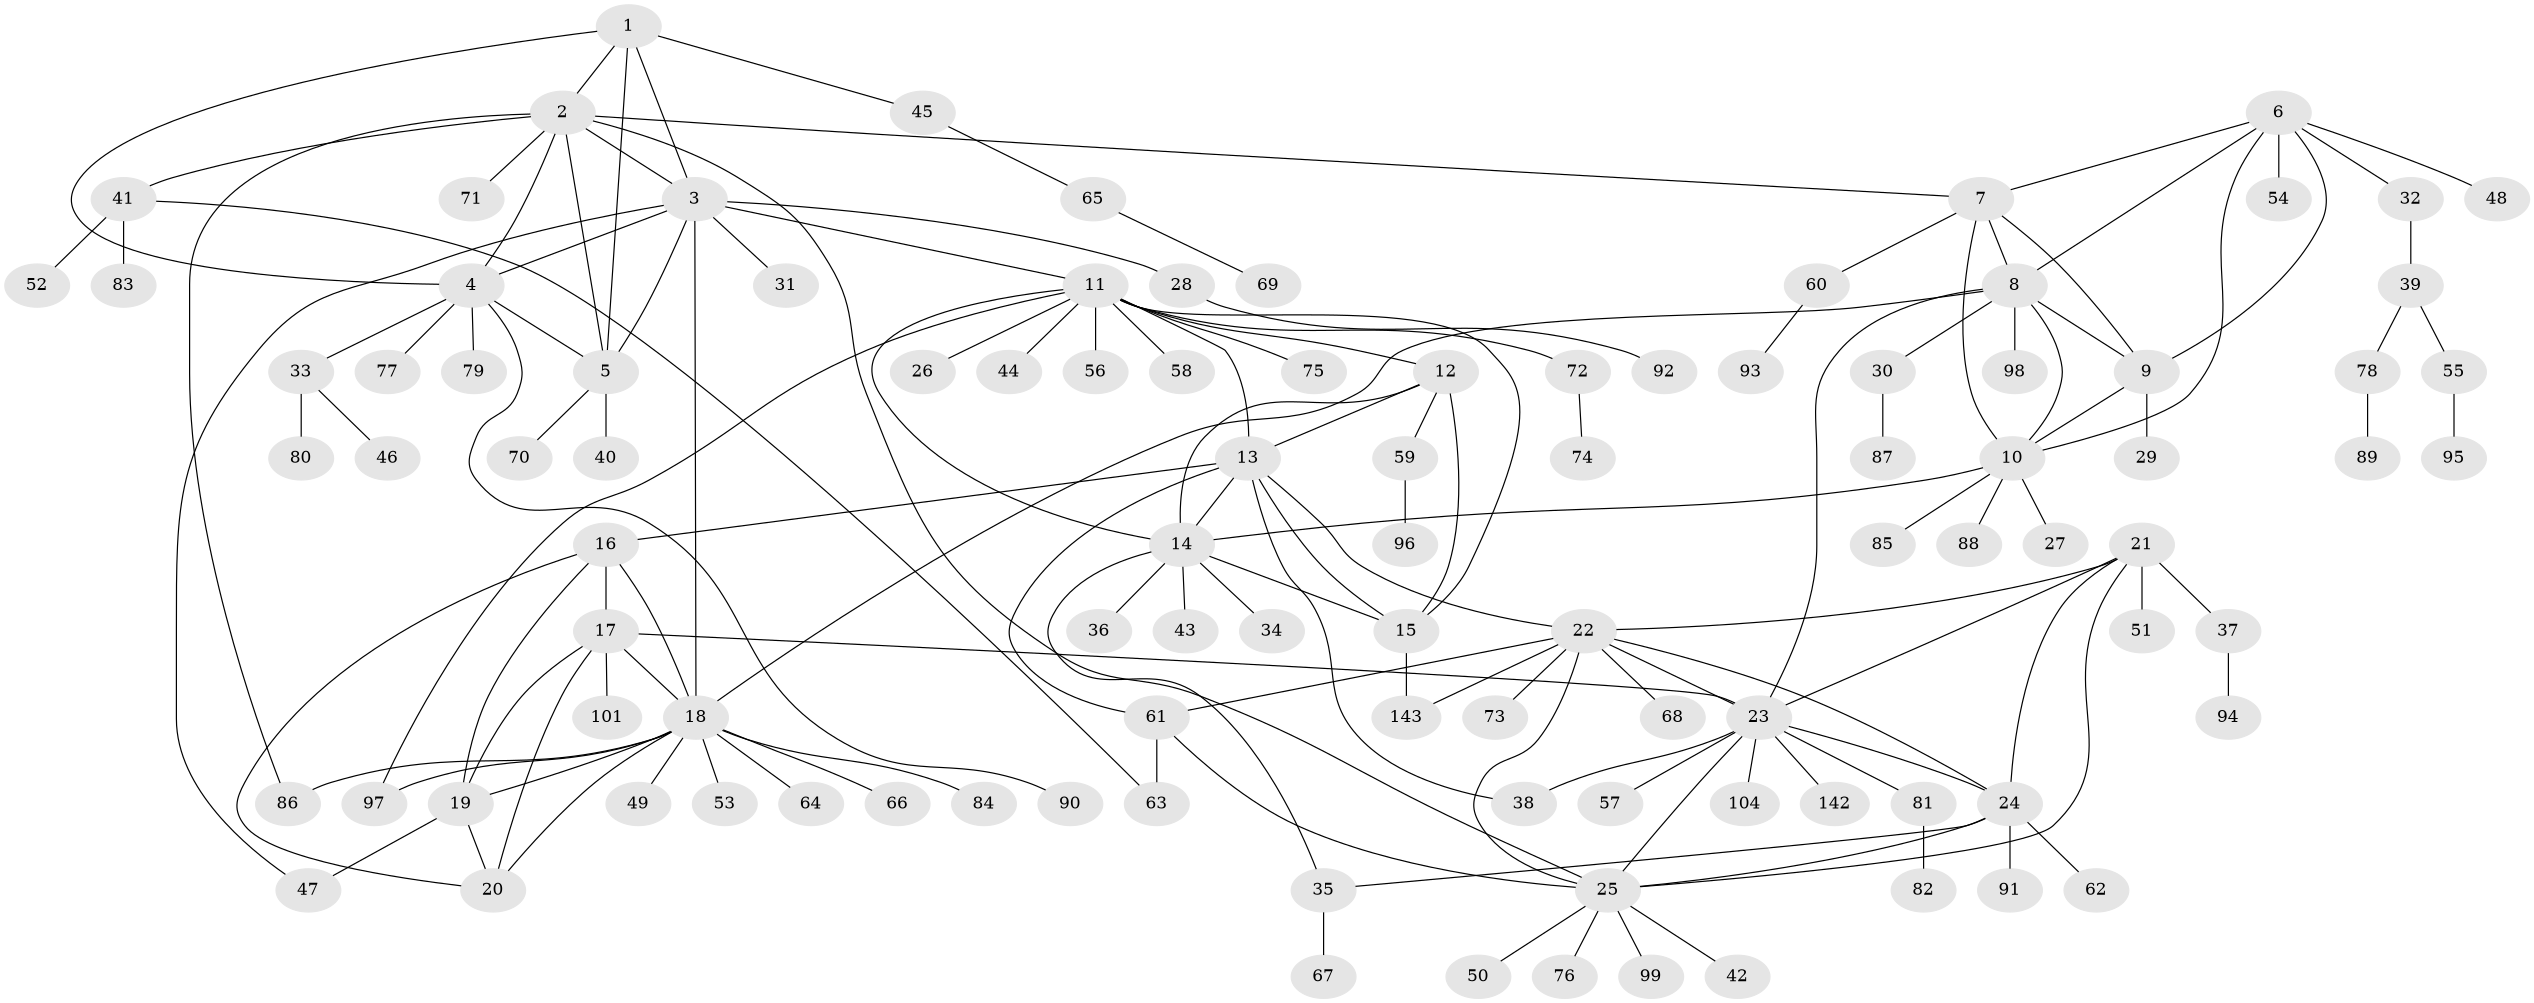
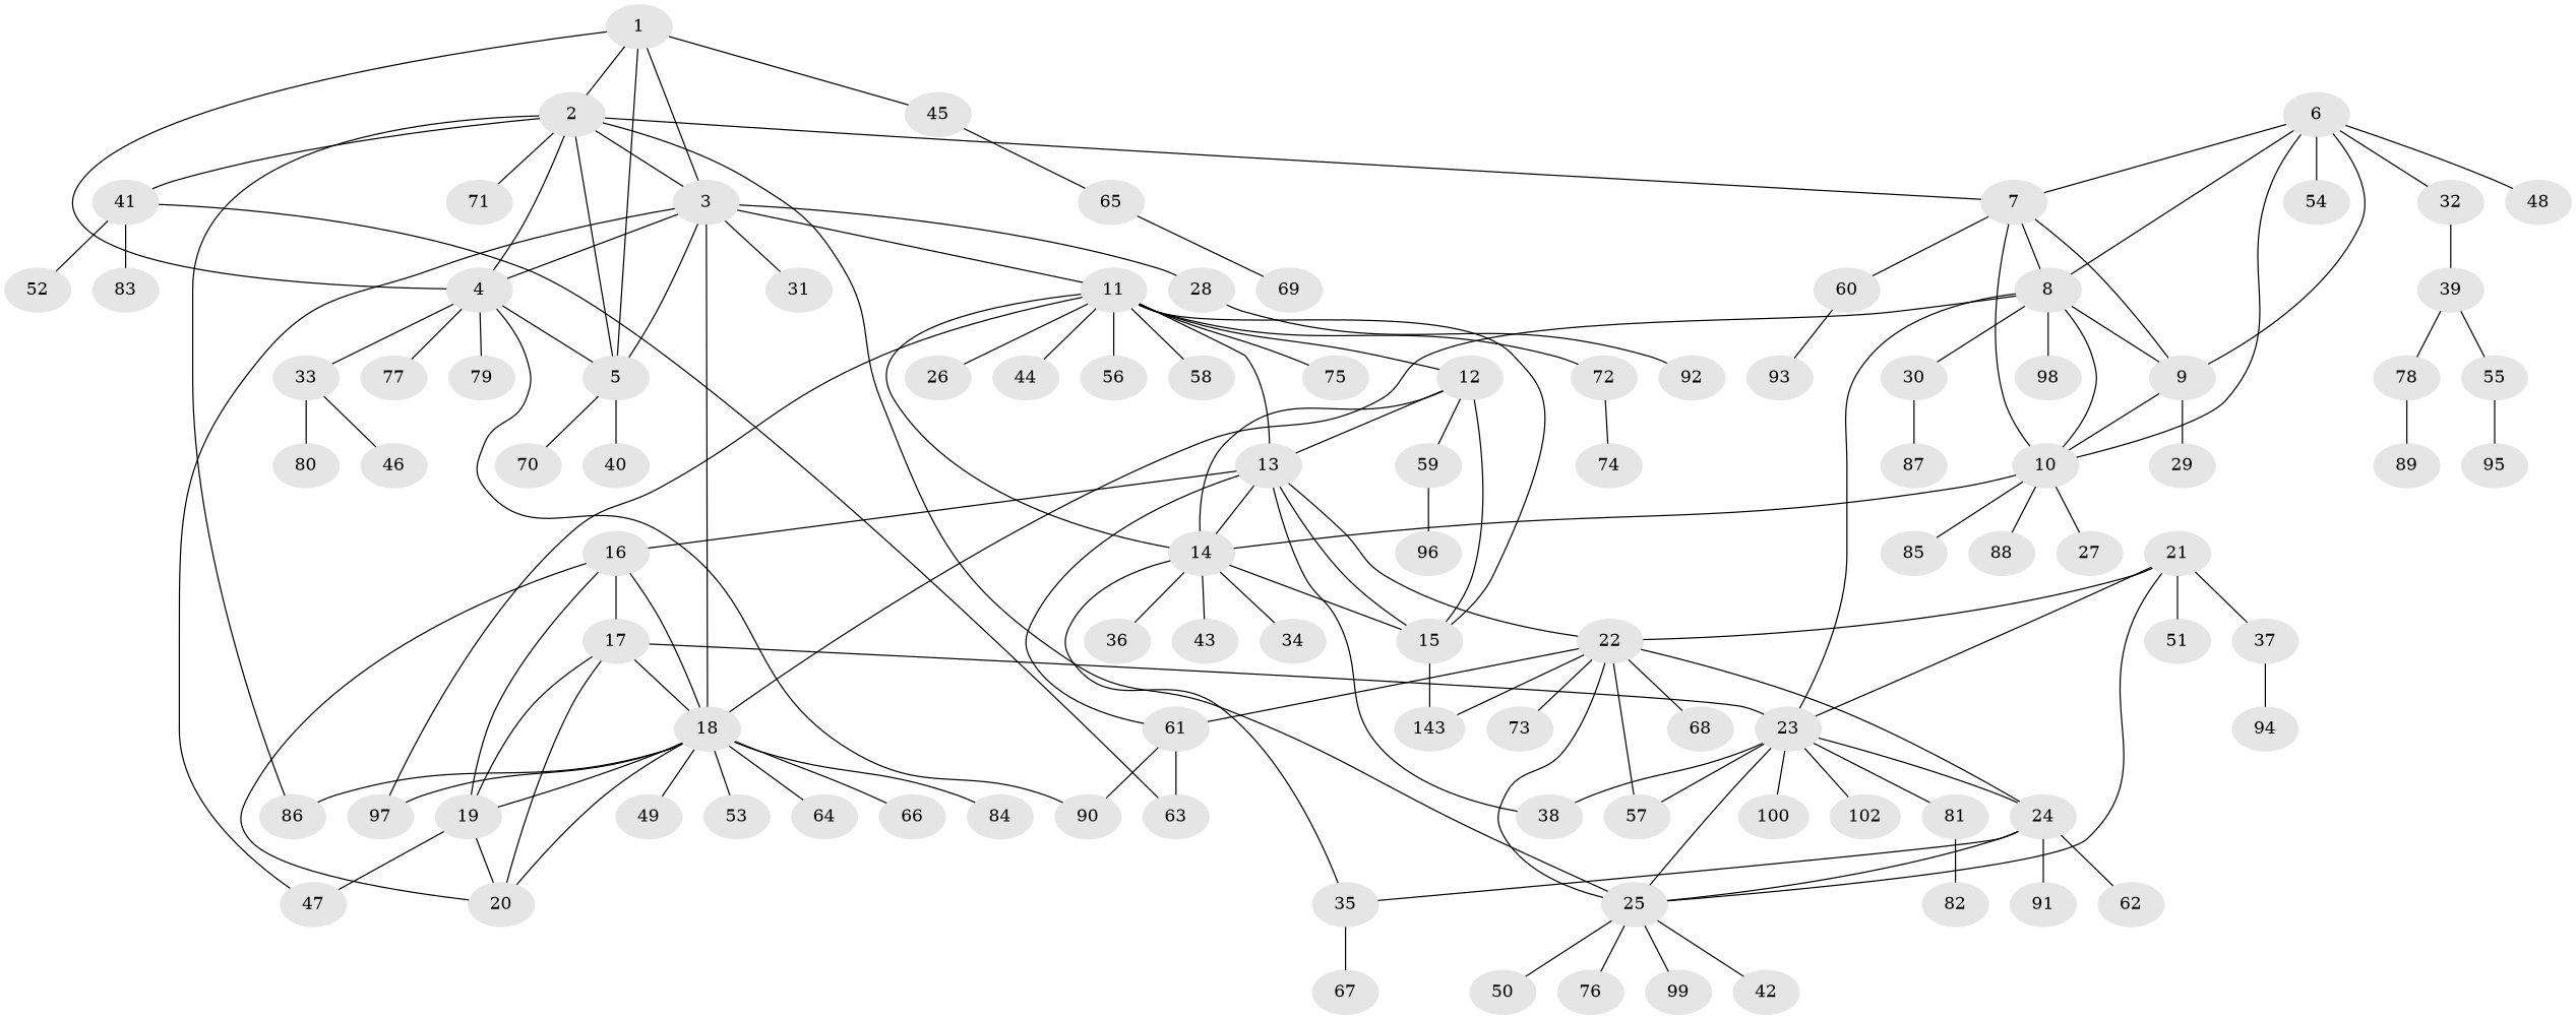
  graph {
    node [color=gray90 style=filled]
    1
    2
    3
    4
    5
    45
    7
    25
    41
    71
    86
    11
    18
    28
    31
    47
    33
    77
    79
    90
    40
    70
    65
    8
    9
    10
    60
    42
    50
    76
    99
    52
    63
    83
    14
    12
    13
    15
    26
    44
    56
    58
    72
    75
    97
    19
    20
    49
    53
    64
    66
    84
    92
    46
    80
    6
    32
    48
    54
    23
    30
    98
    29
    27
    85
    88
    39
    93
    38
    24
    57
    81
-   100 [label=104]
-   102 [label=142]
+   100
+   102
    87
    34
    35
    36
    43
    59
    16
    22
    61
    n84 [label=143]
    74
    96
    17
    68
    73
    67
-   101
    21
    37
    51
    62
    91
    94
    82
    55
    78
    95
    89
    69
    1 -- 2
    1 -- 3
    1 -- 4
    1 -- 5
    1 -- 45
    2 -- 3
    2 -- 4
    2 -- 5
    2 -- 7
    2 -- 25
    2 -- 41
    2 -- 71
    2 -- 86
    3 -- 4
    3 -- 5
    3 -- 11
    3 -- 18
    3 -- 28
    3 -- 31
    3 -- 47
    4 -- 5
    4 -- 33
    4 -- 77
    4 -- 79
    4 -- 90
    5 -- 40
    5 -- 70
    45 -- 65
    7 -- 8
    7 -- 9
    7 -- 10
    7 -- 60
    25 -- 42
    25 -- 50
    25 -- 76
    25 -- 99
    41 -- 52
    41 -- 63
    41 -- 83
    11 -- 14
    11 -- 12
    11 -- 13
    11 -- 15
    11 -- 26
    11 -- 44
    11 -- 56
    11 -- 58
    11 -- 72
    11 -- 75
    11 -- 97
    18 -- 86
    18 -- 97
    18 -- 19
    18 -- 20
    18 -- 49
    18 -- 53
    18 -- 64
    18 -- 66
    18 -- 84
    28 -- 92
    33 -- 46
    33 -- 80
    65 -- 69
    8 -- 18
    8 -- 9
    8 -- 10
    8 -- 23
    8 -- 30
    8 -- 98
    9 -- 10
    9 -- 29
    10 -- 14
    10 -- 27
    10 -- 85
    10 -- 88
    60 -- 93
    14 -- 15
    14 -- 34
    14 -- 35
    14 -- 36
    14 -- 43
    12 -- 14
    12 -- 13
    12 -- 15
    12 -- 59
    13 -- 14
    13 -- 15
    13 -- 38
    13 -- 16
    13 -- 22
    13 -- 61
    15 -- n84
    72 -- 74
    19 -- 47
    19 -- 20
    6 -- 7
    6 -- 8
    6 -- 9
    6 -- 10
    6 -- 32
    6 -- 48
    6 -- 54
    32 -- 39
    23 -- 25
    23 -- 38
    23 -- 24
    23 -- 57
    23 -- 81
    23 -- 100
    23 -- 102
    30 -- 87
    39 -- 55
    39 -- 78
    24 -- 25
    24 -- 35
    24 -- 62
    24 -- 91
    81 -- 82
    35 -- 67
    59 -- 96
    16 -- 18
    16 -- 19
    16 -- 20
    16 -- 17
    22 -- 25
-   22 -- 23
+   22 -- 57
    22 -- 24
    22 -- 61
    22 -- n84
    22 -- 68
    22 -- 73
-   61 -- 25
+   61 -- 90
    61 -- 63
    17 -- 18
    17 -- 19
    17 -- 20
    17 -- 23
-   17 -- 101
    21 -- 25
    21 -- 23
-   21 -- 24
    21 -- 22
    21 -- 37
    21 -- 51
    37 -- 94
    55 -- 95
    78 -- 89
  }
